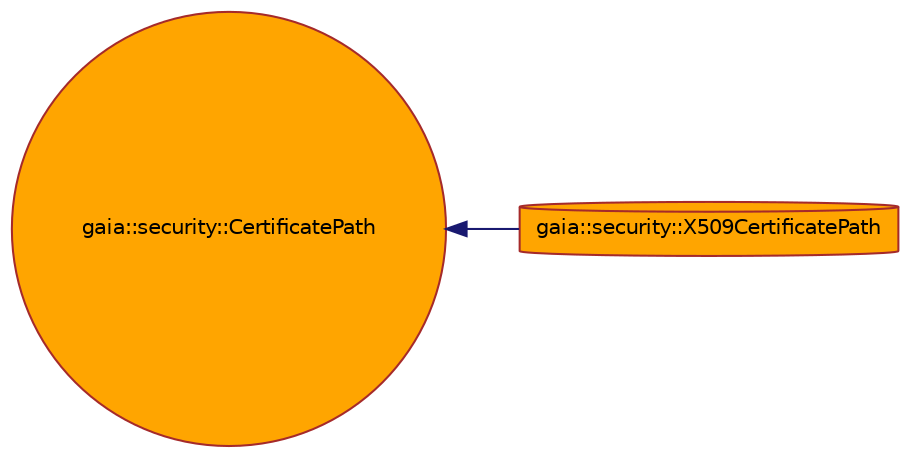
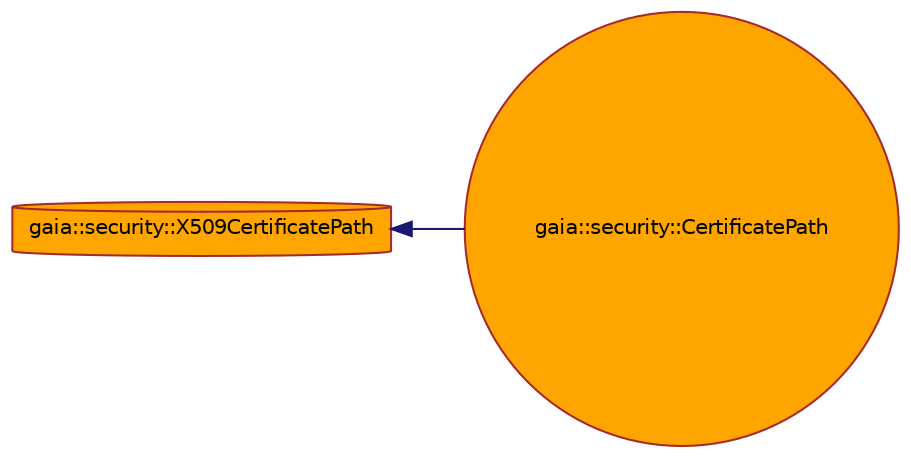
  digraph {
    rankdir=LR
    node [color=brown fillcolor=orange fontname=Helvetica fontsize=10 style=filled]
    n1 [height=0.2 label="gaia::security::CertificatePath" shape=circle width=0.4]
    n2 [height=0.2 label="gaia::security::X509CertificatePath" shape=cylinder width=0.4]
-   n1 -> n2 [color=midnightblue dir=back fontname=Helvetica fontsize=10 labelfontname=Helvetica labelfontsize=10 style=solid]
+   n2 -> n1 [color=midnightblue dir=back fontname=Helvetica fontsize=10 labelfontname=Helvetica labelfontsize=10 style=solid]
  }
